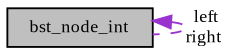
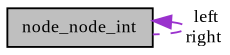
  digraph {
    fontname="Liberation Serif"
-   n1 [color=black fillcolor=grey75 fontcolor=black fontname="Liberation Serif" fontsize=10 height=0.2 label=bst_node_int shape=record style=filled width=0.4]
+   n1 [color=black fillcolor=grey75 fontcolor=black fontname="Liberation Serif" fontsize=10 height=0.2 label=node_node_int shape=record style=filled width=0.4]
    n1 -> n1 [color=darkorchid3 dir=back fontname="Liberation Serif" fontsize=10 label=" left\nright" labelfontname=Helvetica labelfontsize=10 style=dashed]
  }
